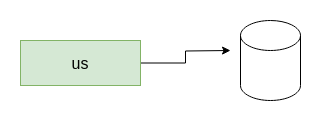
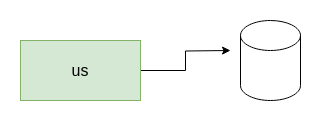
  <mxCell id="0" />
  <mxCell id="1" parent="0" />
  <mxCell id="2" style="edgeStyle=orthogonalEdgeStyle;rounded=0;orthogonalLoop=1;jettySize=auto;html=1;" edge="1" parent="1" source="3"><mxGeometry relative="1" as="geometry"><mxPoint x="230" y="50" as="targetPoint" /></mxGeometry></mxCell>
- <mxCell id="3" value="&lt;font style=&quot;font-size: 16px;&quot;&gt;us&lt;/font&gt;" style="rounded=0;whiteSpace=wrap;html=1;fillColor=#d5e8d4;strokeColor=#82b366;" vertex="1" parent="1"><mxGeometry x="20" y="40" width="120" height="45" as="geometry" /></mxCell>
+ <mxCell id="3" value="&lt;font style=&quot;font-size: 16px;&quot;&gt;us&lt;/font&gt;" style="rounded=0;whiteSpace=wrap;html=1;fillColor=#d5e8d4;strokeColor=#82b366;" vertex="1" parent="1"><mxGeometry x="20" y="40" width="120" height="60" as="geometry" /></mxCell>
  <mxCell id="4" value="" style="shape=cylinder3;whiteSpace=wrap;html=1;boundedLbl=1;backgroundOutline=1;size=15;" vertex="1" parent="1"><mxGeometry x="240" y="20" width="60" height="80" as="geometry" /></mxCell>
